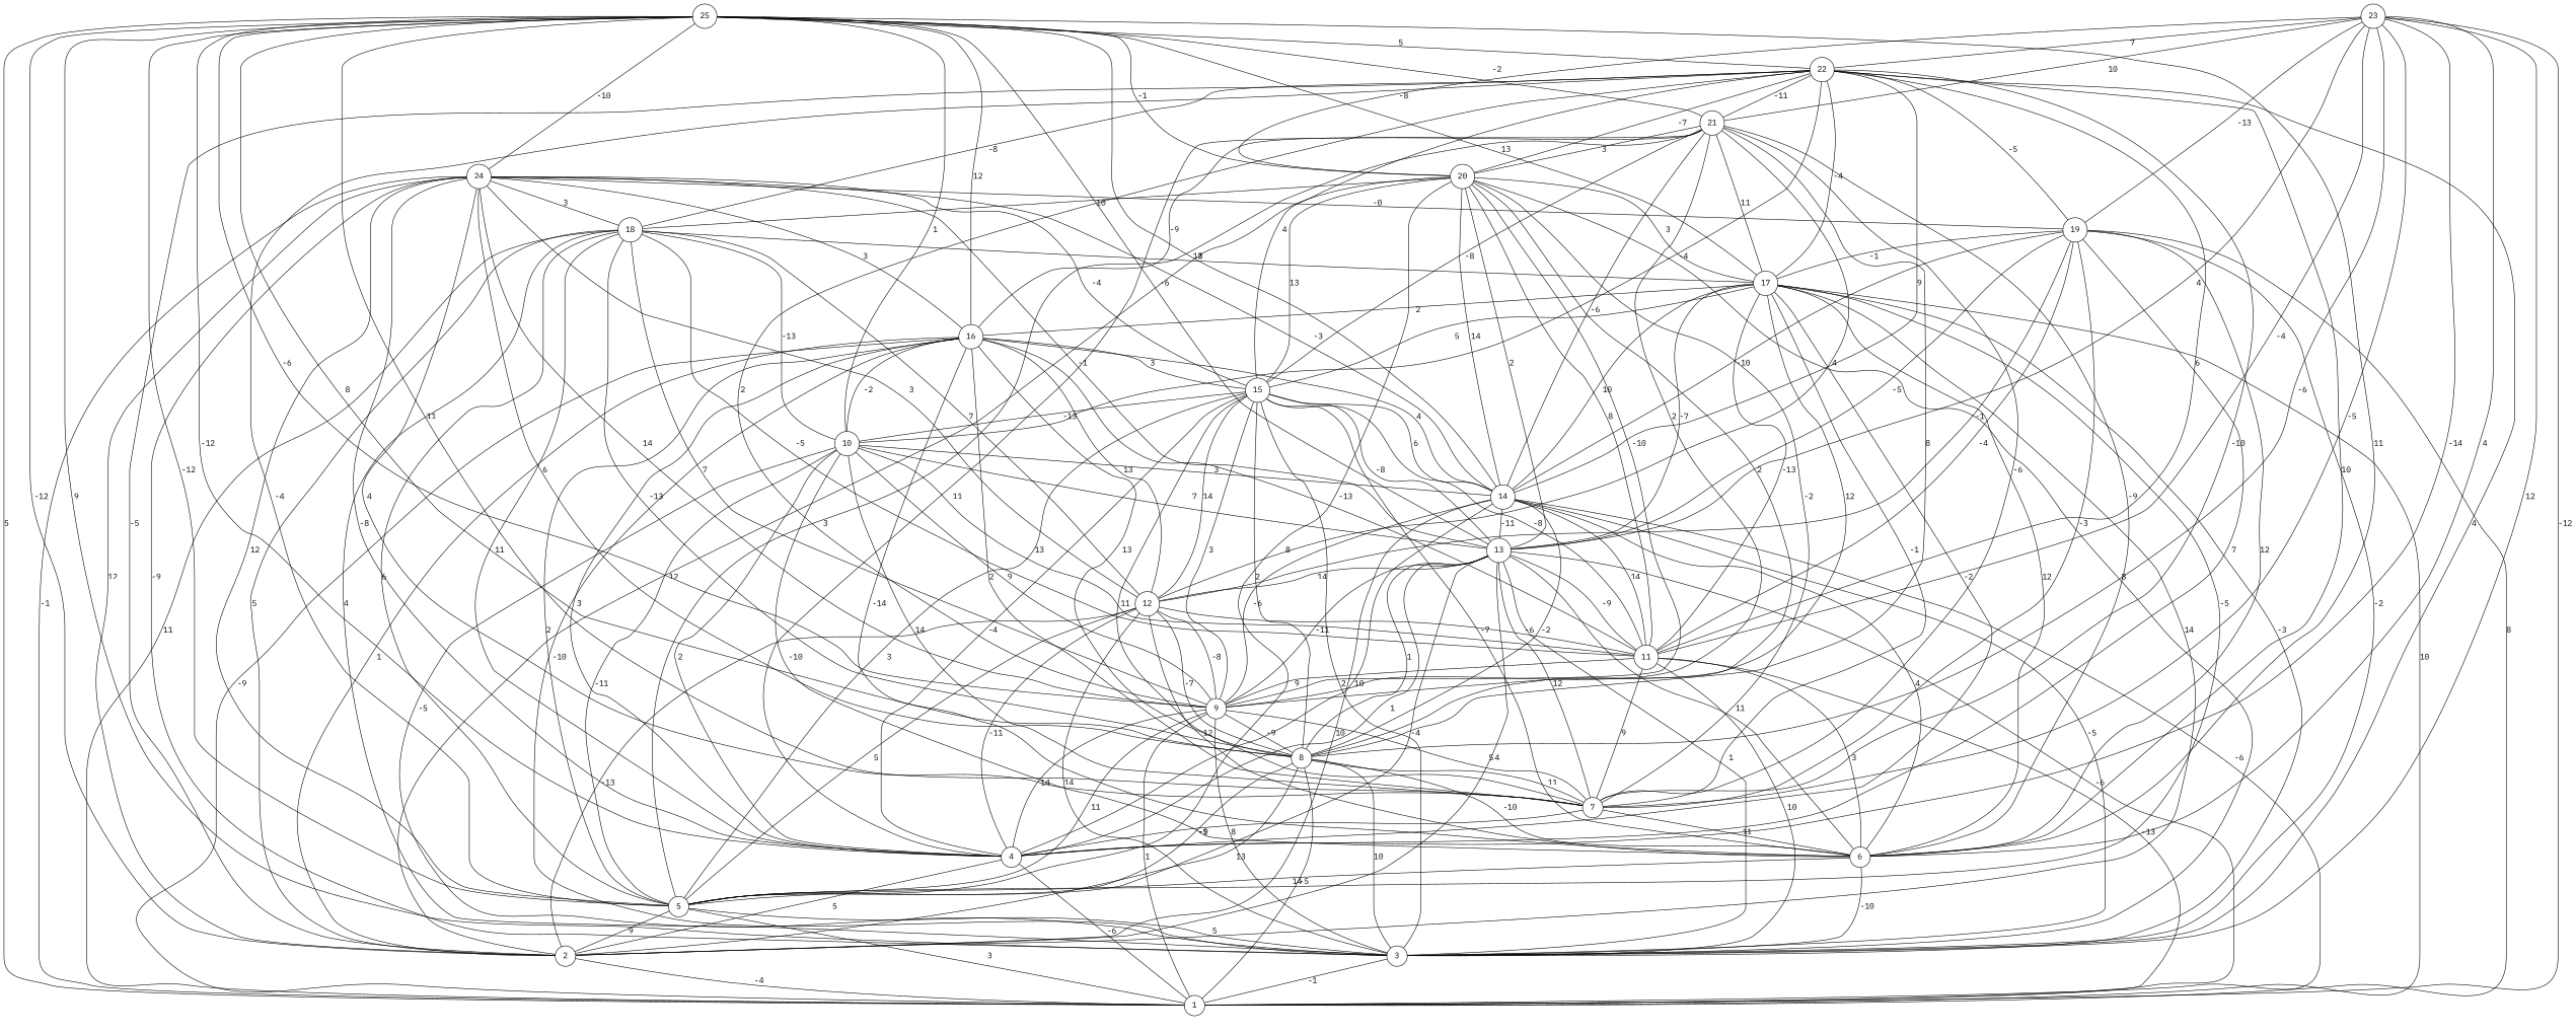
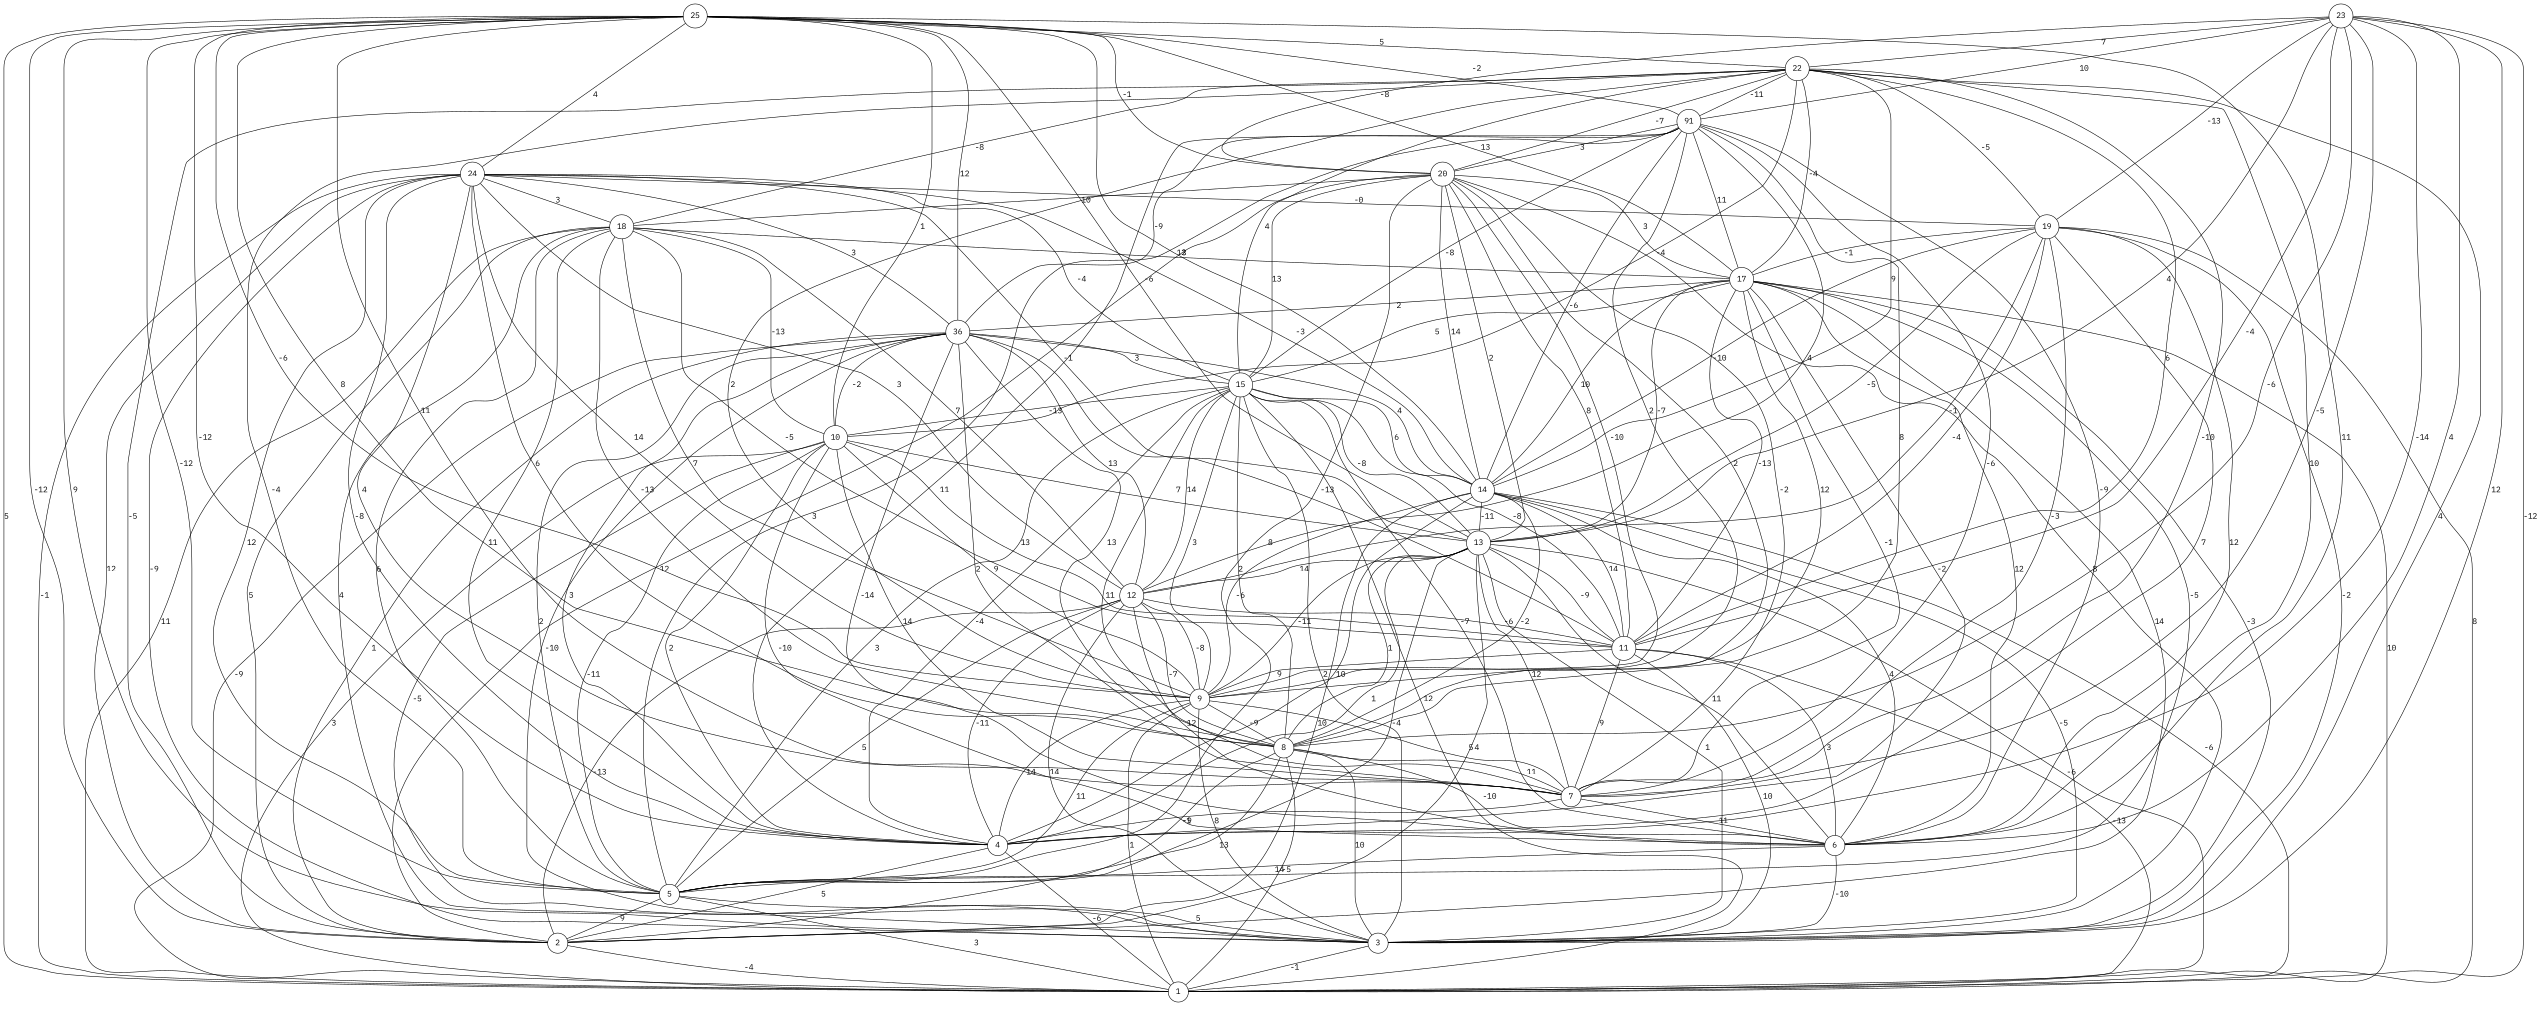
  graph {
    fontname="IBM Plex Mono"
    node [fontname="IBM Plex Mono" shape=circle]
    edge [fontname="IBM Plex Mono"]
    25
    1
    2
    3
    4
    5
    6
    7
    8
    9
    10
    13
    14
-   16
+   16 [label=36]
    17
    20
-   21
+   21 [label=91]
    22
    24
    12
    11
    15
    18
    19
    23
    25 -- 1 [label=5]
    25 -- 2 [label=-12]
    25 -- 3 [label=9]
    25 -- 4 [label=-12]
    25 -- 5 [label=-12]
    25 -- 6 [label=11]
    25 -- 7 [label=11]
    25 -- 8 [label=8]
    25 -- 9 [label=-6]
    25 -- 10 [label=1]
    25 -- 13 [label=-6]
    25 -- 14 [label=3]
    25 -- 16 [label=12]
    25 -- 17 [label=13]
    25 -- 20 [label=-1]
    25 -- 21 [label=-2]
    25 -- 22 [label=5]
-   25 -- 24 [label=-10]
+   25 -- 24 [label=4]
    2 -- 1 [label=-4]
    3 -- 1 [label=-1]
    4 -- 1 [label=-6]
    4 -- 2 [label=5]
    5 -- 1 [label=3]
    5 -- 2 [label=9]
    5 -- 3 [label=5]
    6 -- 3 [label=-10]
    6 -- 5 [label=14]
    7 -- 4 [label=-1]
    7 -- 6 [label=11]
    8 -- 1 [label=-5]
    8 -- 2 [label=13]
    8 -- 3 [label=10]
    8 -- 5 [label=-9]
    8 -- 6 [label=-10]
    8 -- 7 [label=11]
    9 -- 1 [label=1]
    9 -- 3 [label=8]
    9 -- 4 [label=14]
    9 -- 5 [label=11]
    9 -- 7 [label=5]
    9 -- 8 [label=-9]
-   10 -- 14 [label=3]
+   10 -- 1 [label=3]
    10 -- 3 [label=-5]
    10 -- 4 [label=2]
    10 -- 5 [label=-11]
    10 -- 6 [label=-10]
    10 -- 7 [label=14]
    10 -- 9 [label=9]
    13 -- 1 [label=-6]
    13 -- 2 [label=4]
    13 -- 3 [label=1]
    13 -- 4 [label=1]
    13 -- 5 [label=-4]
    13 -- 6 [label=11]
    13 -- 7 [label=12]
    13 -- 8 [label=1]
    13 -- 9 [label=-11]
    13 -- 10 [label=7]
    13 -- 12 [label=14]
    13 -- 11 [label=-9]
    14 -- 1 [label=-6]
    14 -- 2 [label=10]
    14 -- 3 [label=-5]
    14 -- 4 [label=10]
    14 -- 6 [label=4]
    14 -- 8 [label=-2]
    14 -- 9 [label=-6]
    14 -- 13 [label=-11]
    14 -- 11 [label=14]
    16 -- 1 [label=-9]
    16 -- 2 [label=1]
    16 -- 3 [label=-10]
    16 -- 4 [label=3]
    16 -- 5 [label=2]
    16 -- 6 [label=-14]
    16 -- 7 [label=2]
    16 -- 8 [label=13]
    16 -- 10 [label=-2]
    16 -- 14 [label=4]
    16 -- 12 [label=13]
    16 -- 11 [label=-13]
    16 -- 15 [label=3]
    17 -- 1 [label=10]
    17 -- 2 [label=14]
    17 -- 3 [label=-3]
    17 -- 4 [label=-2]
    17 -- 5 [label=-5]
    17 -- 6 [label=12]
    17 -- 7 [label=-1]
    17 -- 9 [label=12]
    17 -- 13 [label=-7]
    17 -- 14 [label=10]
    17 -- 16 [label=2]
    17 -- 11 [label=-13]
    17 -- 15 [label=5]
    20 -- 2 [label=12]
    20 -- 3 [label=8]
    20 -- 5 [label=8]
    20 -- 7 [label=-2]
    20 -- 8 [label=2]
    20 -- 9 [label=-10]
    20 -- 13 [label=2]
    20 -- 14 [label=14]
    20 -- 17 [label=3]
    20 -- 11 [label=8]
    20 -- 15 [label=13]
    20 -- 18 [label=10]
    21 -- 4 [label=11]
    21 -- 5 [label=3]
    21 -- 6 [label=-9]
    21 -- 7 [label=-6]
    21 -- 8 [label=8]
    21 -- 9 [label=2]
    21 -- 14 [label=-6]
    21 -- 16 [label=-9]
    21 -- 17 [label=11]
    21 -- 20 [label=3]
    21 -- 12 [label=4]
    21 -- 15 [label=-8]
    22 -- 2 [label=-5]
    22 -- 3 [label=4]
    22 -- 5 [label=-4]
    22 -- 6 [label=10]
    22 -- 7 [label=-10]
    22 -- 9 [label=2]
    22 -- 10 [label=-4]
    22 -- 14 [label=9]
    22 -- 17 [label=-4]
    22 -- 20 [label=-7]
    22 -- 21 [label=-11]
    22 -- 11 [label=6]
    22 -- 15 [label=4]
    22 -- 18 [label=-8]
    22 -- 19 [label=-5]
    24 -- 1 [label=-1]
    24 -- 2 [label=12]
    24 -- 3 [label=-9]
    24 -- 4 [label=-8]
    24 -- 5 [label=12]
    24 -- 7 [label=4]
    24 -- 8 [label=6]
    24 -- 9 [label=14]
    24 -- 13 [label=-1]
    24 -- 14 [label=-3]
    24 -- 16 [label=3]
    24 -- 12 [label=3]
    24 -- 15 [label=-4]
    24 -- 18 [label=3]
    24 -- 19 [label=-0]
    12 -- 2 [label=-13]
    12 -- 3 [label=14]
    12 -- 4 [label=-11]
    12 -- 5 [label=5]
    12 -- 6 [label=12]
    12 -- 8 [label=-7]
    12 -- 9 [label=-8]
    12 -- 11 [label=-6]
    11 -- 1 [label=-13]
    11 -- 3 [label=10]
    11 -- 6 [label=3]
    11 -- 7 [label=9]
    11 -- 9 [label=9]
    11 -- 10 [label=13]
+   15 -- 1 [label=12]
    15 -- 3 [label=2]
    15 -- 4 [label=-4]
    15 -- 5 [label=3]
    15 -- 6 [label=-7]
    15 -- 7 [label=11]
    15 -- 8 [label=2]
    15 -- 9 [label=3]
    15 -- 10 [label=-13]
    15 -- 13 [label=-8]
    15 -- 14 [label=6]
    15 -- 12 [label=14]
    15 -- 11 [label=-8]
    18 -- 1 [label=11]
    18 -- 2 [label=5]
    18 -- 3 [label=4]
    18 -- 4 [label=11]
    18 -- 5 [label=6]
    18 -- 8 [label=-13]
    18 -- 9 [label=7]
    18 -- 10 [label=-13]
    18 -- 17 [label=12]
    18 -- 12 [label=7]
    18 -- 11 [label=-5]
    19 -- 1 [label=8]
    19 -- 3 [label=-2]
    19 -- 4 [label=7]
    19 -- 6 [label=12]
    19 -- 7 [label=-3]
    19 -- 13 [label=-5]
    19 -- 14 [label=-10]
    19 -- 17 [label=-1]
    19 -- 12 [label=-1]
    19 -- 11 [label=-4]
    23 -- 1 [label=-12]
    23 -- 3 [label=12]
    23 -- 4 [label=-14]
    23 -- 6 [label=4]
    23 -- 7 [label=-5]
    23 -- 8 [label=-6]
    23 -- 13 [label=4]
    23 -- 20 [label=-8]
    23 -- 21 [label=10]
    23 -- 22 [label=7]
    23 -- 11 [label=-4]
    23 -- 19 [label=-13]
  }
